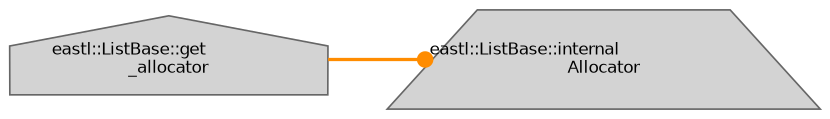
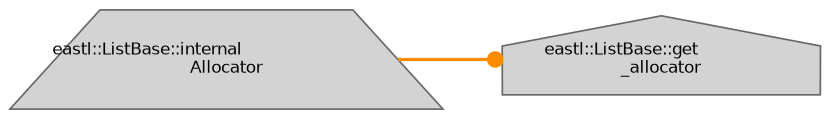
  digraph {
    rankdir=LR
    node [fillcolor=lightgrey fontname=Helvetica fontsize=10 style=filled]
    n1 [color=gray40 fontcolor=black height=0.2 label="eastl::ListBase::get\l_allocator" shape=house width=0.4]
    n2 [color=grey40 height=0.2 label="eastl::ListBase::internal\lAllocator" shape=trapezium width=0.4]
-   n1 -> n2 [color=darkorange fontname=Helvetica fontsize=10 labelfontname=Helvetica labelfontsize=10 style=bold arrowhead=dot]
+   n2 -> n1 [color=darkorange fontname=Helvetica fontsize=10 labelfontname=Helvetica labelfontsize=10 style=bold arrowhead=dot]
  }
